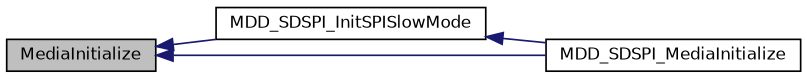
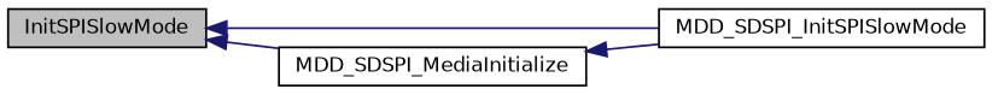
  digraph {
    rankdir=LR
    node [color=black fillcolor=white fontname=Helvetica fontsize=10 shape=record style=filled]
    edge [color=midnightblue dir=back fontname=Helvetica fontsize=10 labelfontname=Helvetica labelfontsize=10 style=solid]
-   n1 [fillcolor=grey75 fontcolor=black height=0.2 label=MediaInitialize width=0.4]
+   n1 [fillcolor=grey75 fontcolor=black height=0.2 label=InitSPISlowMode width=0.4]
    n2 [height=0.2 label=MDD_SDSPI_InitSPISlowMode width=0.4]
    n3 [height=0.2 label=MDD_SDSPI_MediaInitialize width=0.4]
    n1 -> n2
    n1 -> n3
-   n2 -> n3
+   n3 -> n2
  }
